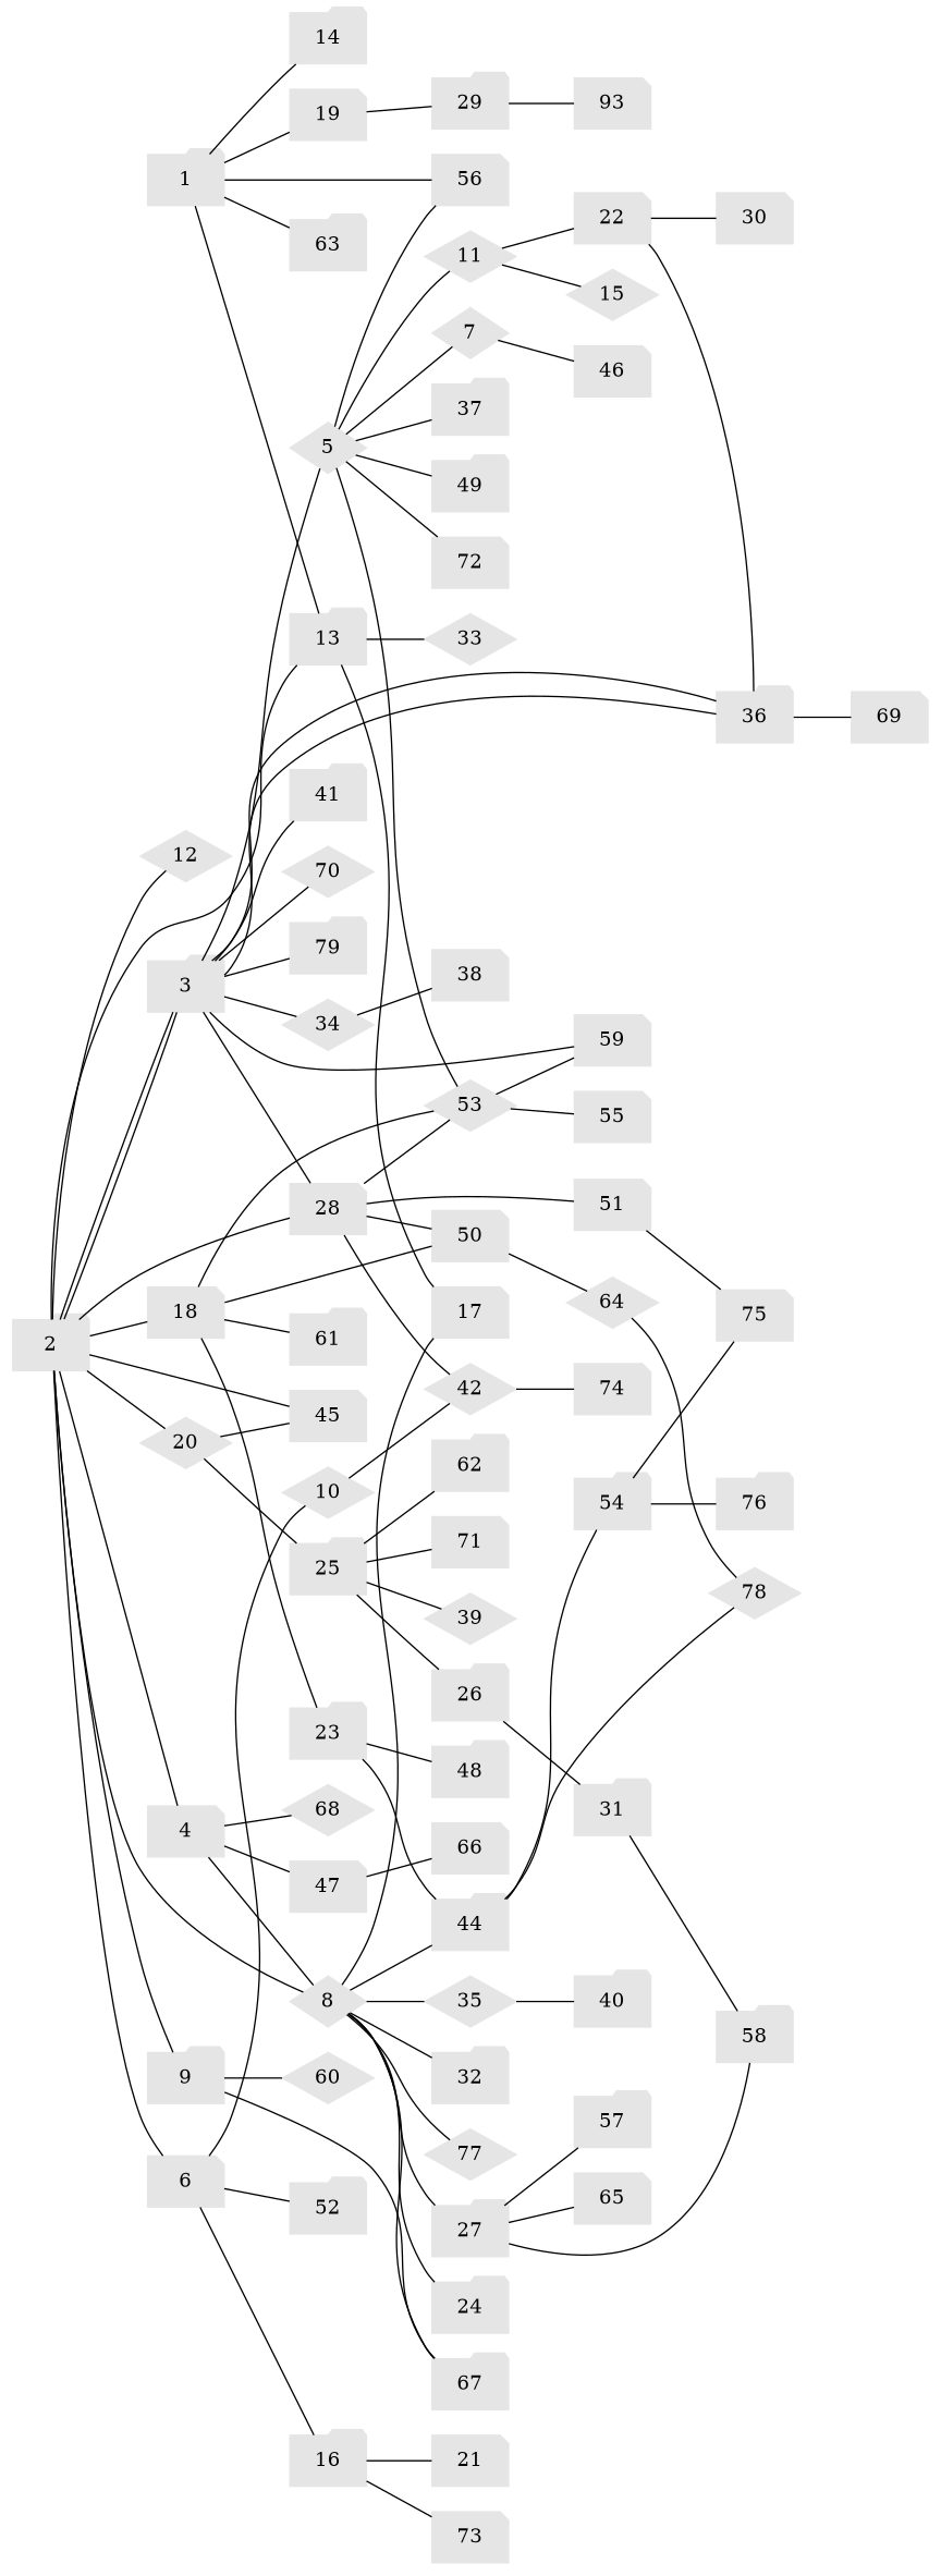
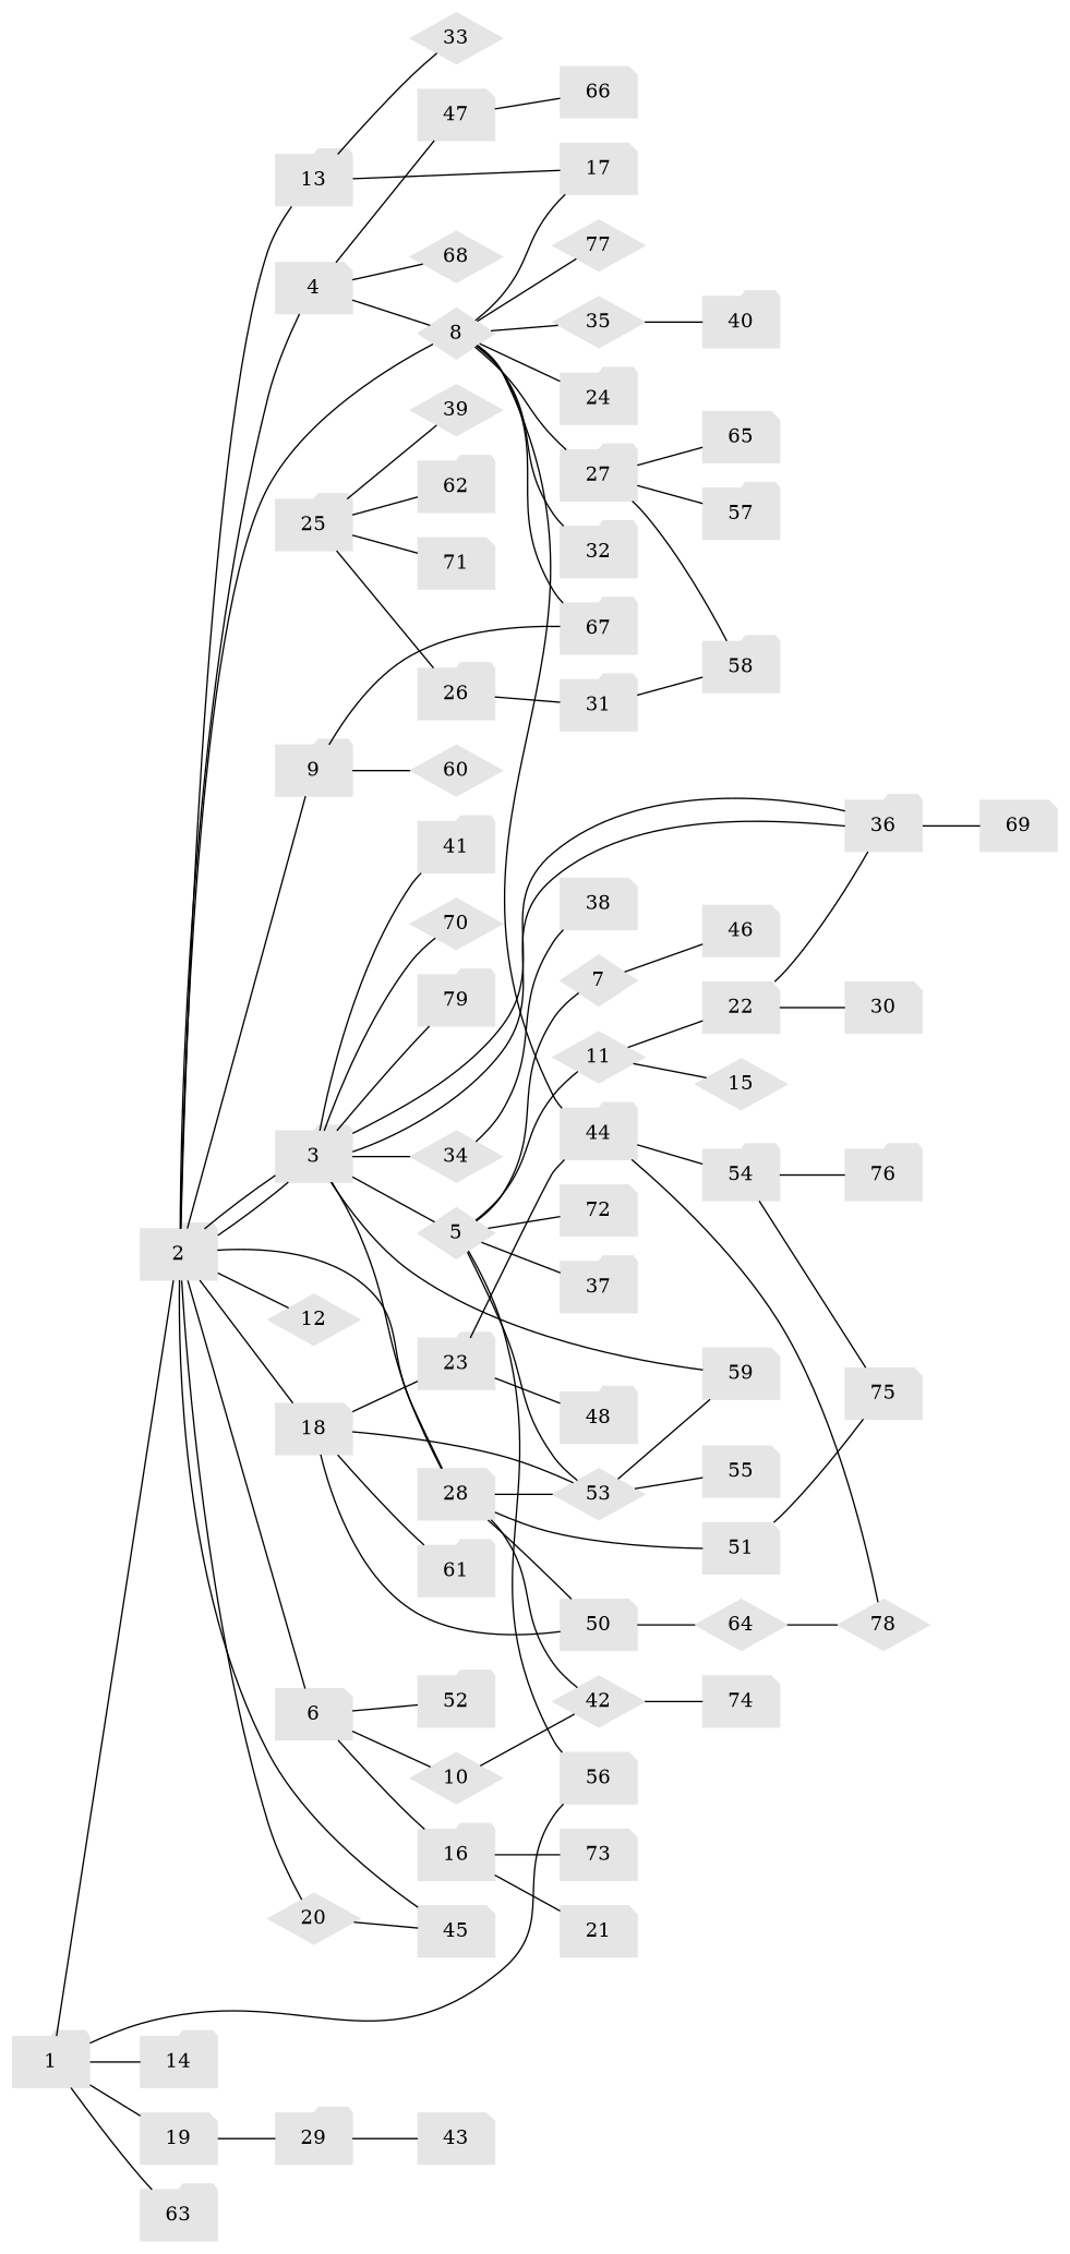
  graph {
    rankdir=LR
    node [color=gray90 shape=folder style=filled]
    1
    2
    14
    19 [shape=note]
    56 [shape=note]
    63
    3
    4 [shape=note]
    6 [shape=note]
    8 [shape=diamond]
    9
    12 [shape=diamond]
    13
    18 [shape=note]
    20 [shape=diamond]
    28 [shape=note]
    45 [shape=note]
    29
    5 [shape=diamond]
    34 [shape=diamond]
    36
    41
    59 [shape=note]
    70 [shape=diamond]
    79
    47 [shape=note]
    68 [shape=diamond]
    10 [shape=diamond]
    16
    52
    17 [shape=note]
    24
    27
    32
    35 [shape=diamond]
    44
    67
    77 [shape=diamond]
    60 [shape=diamond]
    33 [shape=diamond]
    53 [shape=diamond]
    23
    50 [shape=note]
    61
    25
    42 [shape=diamond]
    51 [shape=note]
    78 [shape=diamond]
    7 [shape=diamond]
    11 [shape=diamond]
    37
-   49
    72 [shape=note]
    38 [shape=note]
    69 [shape=note]
    66 [shape=note]
    46 [shape=note]
    15 [shape=diamond]
    22 [shape=note]
    55 [shape=note]
    21 [shape=note]
    73 [shape=note]
    57
    58
    65 [shape=note]
    40
    54
    74 [shape=note]
    30 [shape=note]
    48
    64 [shape=diamond]
-   43 [shape=note label=93]
+   43 [shape=note]
    26
    39 [shape=diamond]
    62
    71 [shape=note]
    31
    75 [shape=note]
    76
-   1 -- 13
+   1 -- 2
    1 -- 14
    1 -- 19
    1 -- 56
    1 -- 63
    2 -- 3
    2 -- 3
    2 -- 4
    2 -- 6
    2 -- 8
    2 -- 9
    2 -- 12
    2 -- 13
    2 -- 18
    2 -- 20
    2 -- 28
    2 -- 45
    19 -- 29
    3 -- 28
    3 -- 5
    3 -- 34
    3 -- 36
    3 -- 36
    3 -- 41
    3 -- 59
    3 -- 70
    3 -- 79
    4 -- 8
    4 -- 47
    4 -- 68
    6 -- 10
    6 -- 16
    6 -- 52
    8 -- 17
    8 -- 24
    8 -- 27
    8 -- 32
    8 -- 35
    8 -- 44
    8 -- 67
    8 -- 77
    9 -- 67
    9 -- 60
    13 -- 17
    13 -- 33
    18 -- 53
    18 -- 23
    18 -- 50
    18 -- 61
    20 -- 45
-   20 -- 25
    28 -- 53
    28 -- 50
    28 -- 42
    28 -- 51
    29 -- 43
    5 -- 56
    5 -- 53
    5 -- 7
    5 -- 11
    5 -- 37
-   5 -- 49
    5 -- 72
    34 -- 38
    36 -- 69
    47 -- 66
    10 -- 42
    16 -- 21
    16 -- 73
    27 -- 57
    27 -- 58
    27 -- 65
    35 -- 40
    44 -- 78
    44 -- 54
    53 -- 59
    53 -- 55
    23 -- 44
    23 -- 48
    50 -- 64
    25 -- 26
    25 -- 39
    25 -- 62
    25 -- 71
    42 -- 74
    51 -- 75
    7 -- 46
    11 -- 15
    11 -- 22
    22 -- 36
    22 -- 30
    54 -- 75
    54 -- 76
    64 -- 78
    26 -- 31
    31 -- 58
  }
